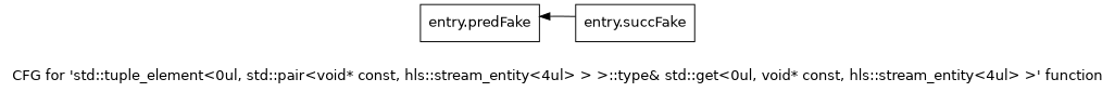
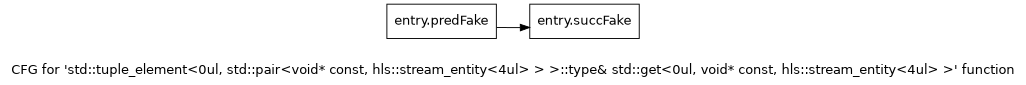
  digraph {
    label="CFG for 'std::tuple_element\<0ul, std::pair\<void* const, hls::stream_entity\<4ul\> \> \>::type& std::get\<0ul, void* const, hls::stream_entity\<4ul\> \>' function"
    rankdir=LR
    fontname="DejaVu Sans"
    node [shape=record fontname="DejaVu Sans"]
    n1 [label="{entry.predFake}"]
    n2 [filename="/tools/Xilinx/Vitis_HLS/2022.1/tps/lnx64/gcc-8.3.0/lib/gcc/x86_64-pc-linux-gnu/8.3.0/../../../../include/c++/8.3.0/utility" label="{entry.succFake}" linenumber=217]
-   n2 -> n1 [execusionnum=407 filename="/tools/Xilinx/Vitis_HLS/2022.1/tps/lnx64/gcc-8.3.0/lib/gcc/x86_64-pc-linux-gnu/8.3.0/../../../../include/c++/8.3.0/utility" fontname="DejaVu Sans"]
+   n1 -> n2 [execusionnum=407 filename="/tools/Xilinx/Vitis_HLS/2022.1/tps/lnx64/gcc-8.3.0/lib/gcc/x86_64-pc-linux-gnu/8.3.0/../../../../include/c++/8.3.0/utility" fontname="DejaVu Sans"]
  }
